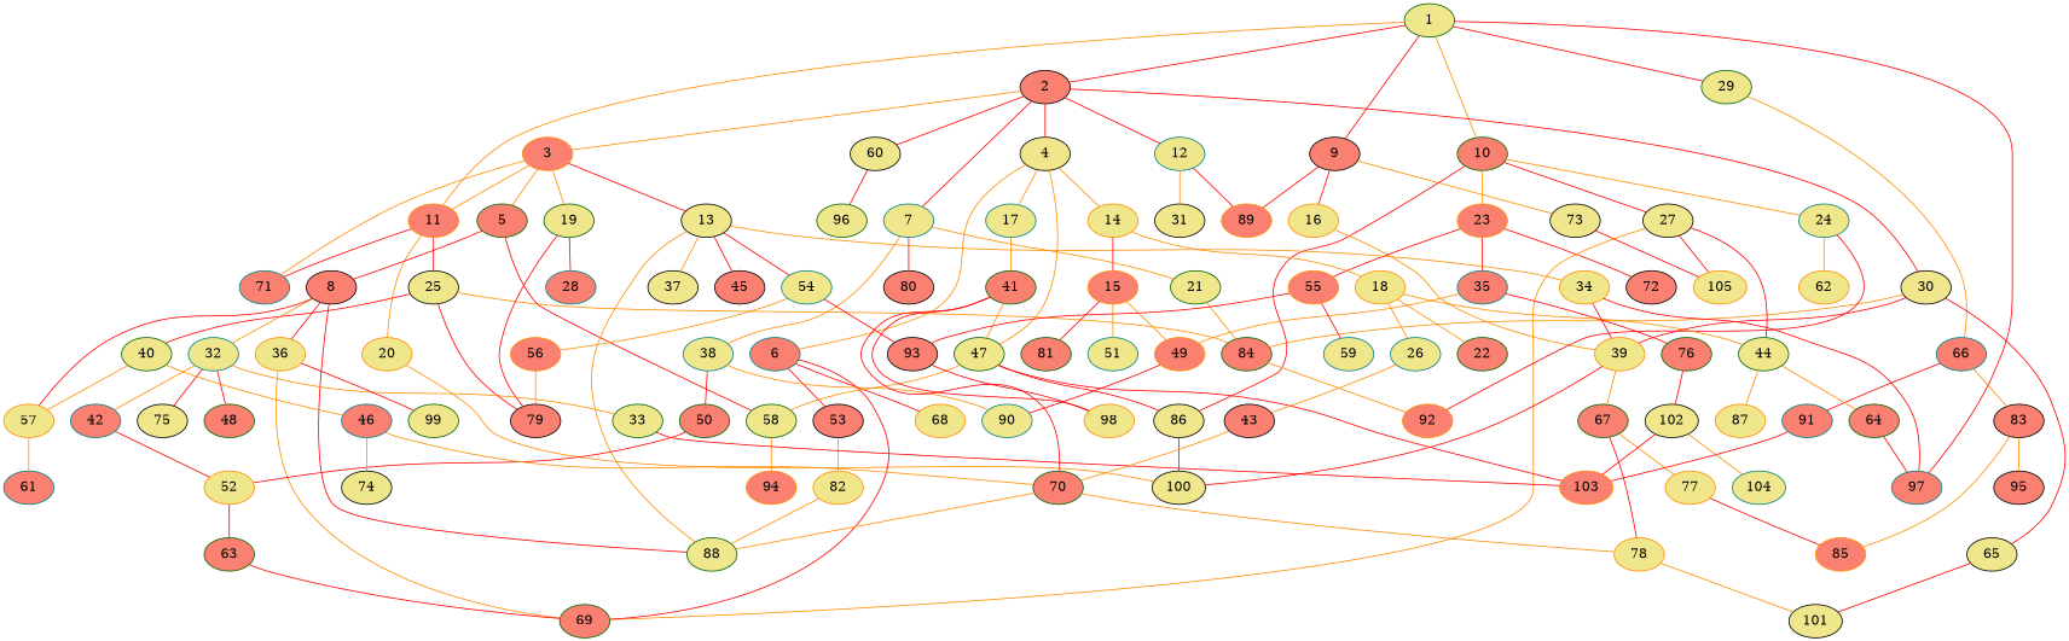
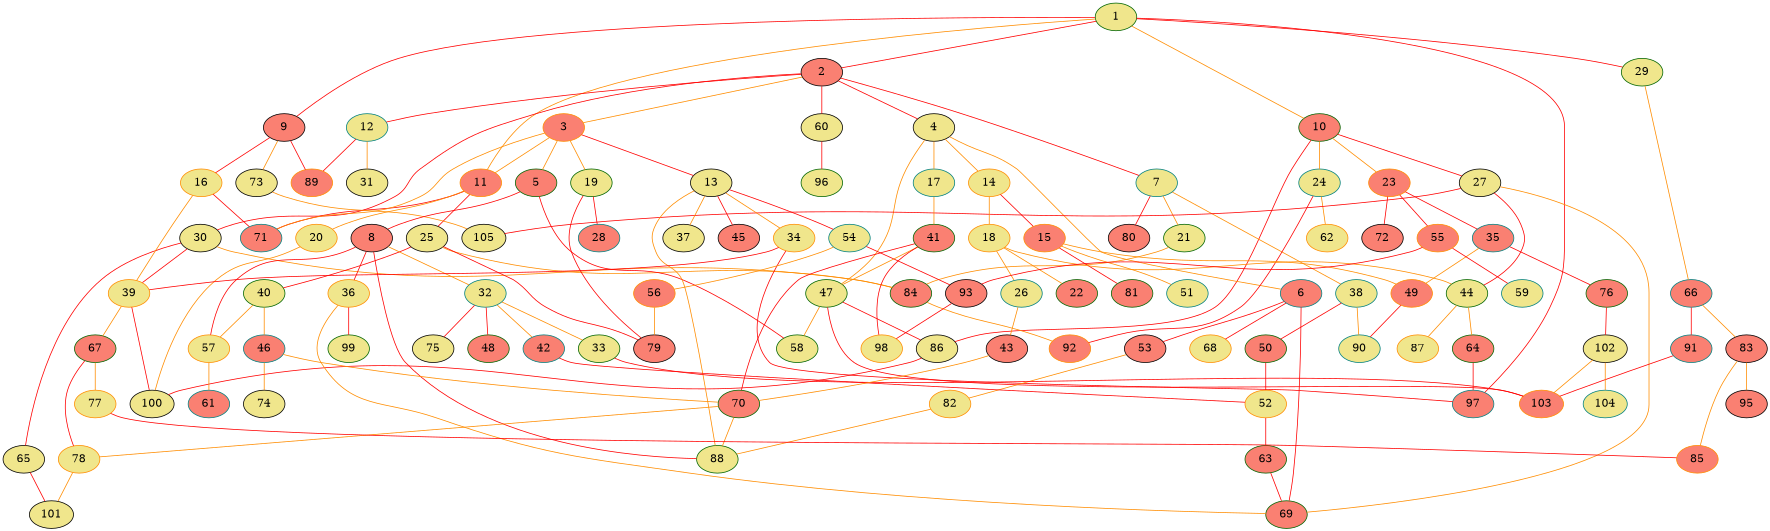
  graph {
    node [color=darkorange fillcolor=khaki style=filled]
    edge [color=red]
    1 [color=darkgreen]
    2 [color=black fillcolor=salmon]
    9 [color=black fillcolor=salmon]
    10 [color=darkgreen fillcolor=salmon]
    11 [fillcolor=salmon]
    29 [color=darkgreen]
    97 [color=teal fillcolor=salmon]
    3 [fillcolor=salmon]
    4 [color=black]
    7 [color=teal]
    12 [color=teal]
    30 [color=black]
    60 [color=black]
    16
    73 [color=black]
    89 [fillcolor=salmon]
    23 [fillcolor=salmon]
    24 [color=teal]
    27 [color=black]
    86 [color=black]
    71 [color=teal fillcolor=salmon]
    20
    25 [color=black]
    66 [color=teal fillcolor=salmon]
    5 [color=darkgreen fillcolor=salmon]
    13 [color=black]
    19 [color=darkgreen]
    6 [color=teal fillcolor=salmon]
    14
    17 [color=teal]
    47 [color=darkgreen]
    21 [color=darkgreen]
    38 [color=teal]
    80 [color=black fillcolor=salmon]
    31 [color=black]
    39
    84 [color=darkgreen fillcolor=salmon]
    65 [color=black]
    96 [color=darkgreen]
    8 [color=black fillcolor=salmon]
    58 [color=darkgreen]
    88 [color=darkgreen]
    34
    37 [color=black]
    45 [color=black fillcolor=salmon]
    54 [color=teal]
    28 [color=teal fillcolor=salmon]
    79 [color=black fillcolor=salmon]
    53 [color=black fillcolor=salmon]
    68
    69 [color=darkgreen fillcolor=salmon]
    15 [fillcolor=salmon]
    18
    41 [color=darkgreen fillcolor=salmon]
    103 [fillcolor=salmon]
    32 [color=teal]
    36
    57
-   94 [fillcolor=salmon]
    82
    50 [color=darkgreen fillcolor=salmon]
    90 [color=teal]
    33 [color=darkgreen]
    42 [color=teal fillcolor=salmon]
    48 [color=darkgreen fillcolor=salmon]
    75 [color=black]
    99 [color=darkgreen]
    61 [color=teal fillcolor=salmon]
-   105
+   105 [color=black]
    35 [color=teal fillcolor=salmon]
    55 [fillcolor=salmon]
    72 [color=black fillcolor=salmon]
    62
    92 [fillcolor=salmon]
    44 [color=darkgreen]
    100 [color=black]
    40 [color=darkgreen]
    56 [fillcolor=salmon]
    93 [color=black fillcolor=salmon]
    49 [fillcolor=salmon]
    51 [color=teal]
    81 [color=darkgreen fillcolor=salmon]
    22 [color=darkgreen fillcolor=salmon]
    26 [color=teal]
    67 [color=darkgreen fillcolor=salmon]
    70 [color=darkgreen fillcolor=salmon]
    98
    43 [color=black fillcolor=salmon]
    64 [color=darkgreen fillcolor=salmon]
    87
    76 [color=darkgreen fillcolor=salmon]
    59 [color=teal]
    46 [color=teal fillcolor=salmon]
    83 [color=black fillcolor=salmon]
    91 [color=teal fillcolor=salmon]
    101 [color=black]
    52
    102 [color=black]
    77
    78
    74 [color=black]
    63 [color=darkgreen fillcolor=salmon]
    85 [fillcolor=salmon]
    95 [color=black fillcolor=salmon]
    104 [color=teal]
    1 -- 2
    1 -- 9
    1 -- 10 [color=darkorange]
    1 -- 11 [color=darkorange]
    1 -- 29
    1 -- 97
    2 -- 3 [color=darkorange]
    2 -- 4
    2 -- 7
    2 -- 12
    2 -- 30
    2 -- 60
    9 -- 16
    9 -- 73 [color=darkorange]
    9 -- 89
    10 -- 23 [color=darkorange]
    10 -- 24 [color=darkorange]
    10 -- 27
    10 -- 86
    11 -- 71
    11 -- 20 [color=darkorange]
    11 -- 25
    29 -- 66 [color=darkorange]
    3 -- 11 [color=darkorange]
    3 -- 71 [color=darkorange]
    3 -- 5 [color=darkorange]
    3 -- 13
    3 -- 19 [color=darkorange]
    4 -- 6 [color=darkorange]
    4 -- 14 [color=darkorange]
    4 -- 17 [color=darkorange]
    4 -- 47 [color=darkorange]
    7 -- 21 [color=darkorange]
    7 -- 38 [color=darkorange]
    7 -- 80
    12 -- 89
    12 -- 31 [color=darkorange]
    30 -- 39
    30 -- 84 [color=darkorange]
    30 -- 65
    60 -- 96
+   16 -- 71
    16 -- 39 [color=darkorange]
-   73 -- 105
+   73 -- 105 [color=darkorange]
    23 -- 35
    23 -- 55
    23 -- 72
    24 -- 62 [color=darkorange]
    24 -- 92
    27 -- 69 [color=darkorange]
    27 -- 105
    27 -- 44
    86 -- 100
    20 -- 100 [color=darkorange]
    25 -- 84 [color=darkorange]
    25 -- 79
    25 -- 40
    66 -- 83 [color=darkorange]
    66 -- 91
    5 -- 8
    5 -- 58
    13 -- 88 [color=darkorange]
    13 -- 34 [color=darkorange]
    13 -- 37 [color=darkorange]
    13 -- 45
    13 -- 54
    19 -- 28
    19 -- 79
    6 -- 53
    6 -- 68
    6 -- 69
    14 -- 15
    14 -- 18 [color=darkorange]
    17 -- 41 [color=darkorange]
    47 -- 86
    47 -- 58 [color=darkorange]
    47 -- 103
    21 -- 84 [color=darkorange]
    38 -- 50
    38 -- 90 [color=darkorange]
    39 -- 100
    39 -- 67 [color=darkorange]
    84 -- 92 [color=darkorange]
    65 -- 101
    8 -- 88
    8 -- 32 [color=darkorange]
    8 -- 36
    8 -- 57
-   58 -- 94 [color=darkorange]
    34 -- 97
    34 -- 39
    54 -- 56 [color=darkorange]
    54 -- 93
    53 -- 82 [color=darkorange]
    15 -- 49 [color=darkorange]
    15 -- 51 [color=darkorange]
    15 -- 81
    18 -- 44 [color=darkorange]
    18 -- 22 [color=darkorange]
    18 -- 26 [color=darkorange]
    41 -- 47 [color=darkorange]
    41 -- 70
    41 -- 98
    32 -- 33 [color=darkorange]
    32 -- 42 [color=darkorange]
    32 -- 48
    32 -- 75
    36 -- 69 [color=darkorange]
    36 -- 99
    57 -- 61 [color=darkorange]
    82 -- 88 [color=darkorange]
    50 -- 52
    33 -- 103
    42 -- 52
    35 -- 49 [color=darkorange]
    35 -- 76
    55 -- 93
    55 -- 59
    44 -- 64 [color=darkorange]
    44 -- 87 [color=darkorange]
    40 -- 57 [color=darkorange]
    40 -- 46 [color=darkorange]
    56 -- 79 [color=darkorange]
    93 -- 98
    49 -- 90
    26 -- 43 [color=darkorange]
    67 -- 77 [color=darkorange]
    67 -- 78
    70 -- 88 [color=darkorange]
    70 -- 78 [color=darkorange]
    43 -- 70 [color=darkorange]
    64 -- 97
    76 -- 102
    46 -- 70 [color=darkorange]
    46 -- 74 [color=darkorange]
    83 -- 85 [color=darkorange]
    83 -- 95 [color=darkorange]
    91 -- 103
    52 -- 63
-   102 -- 103
+   102 -- 103 [color=darkorange]
    102 -- 104 [color=darkorange]
    77 -- 85
    78 -- 101 [color=darkorange]
    63 -- 69
  }
